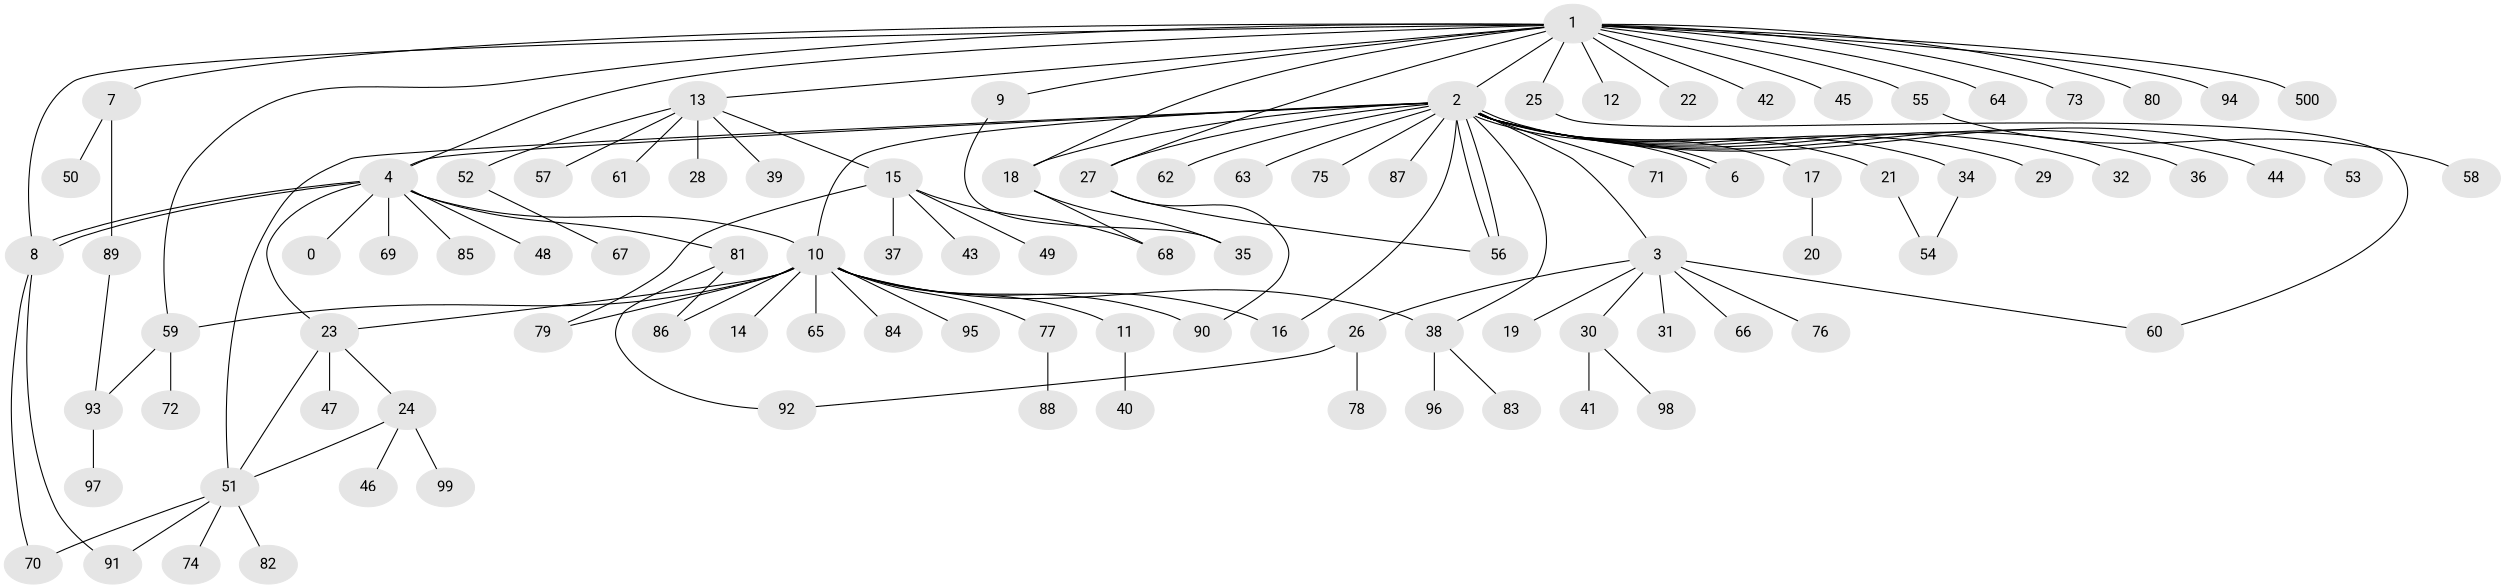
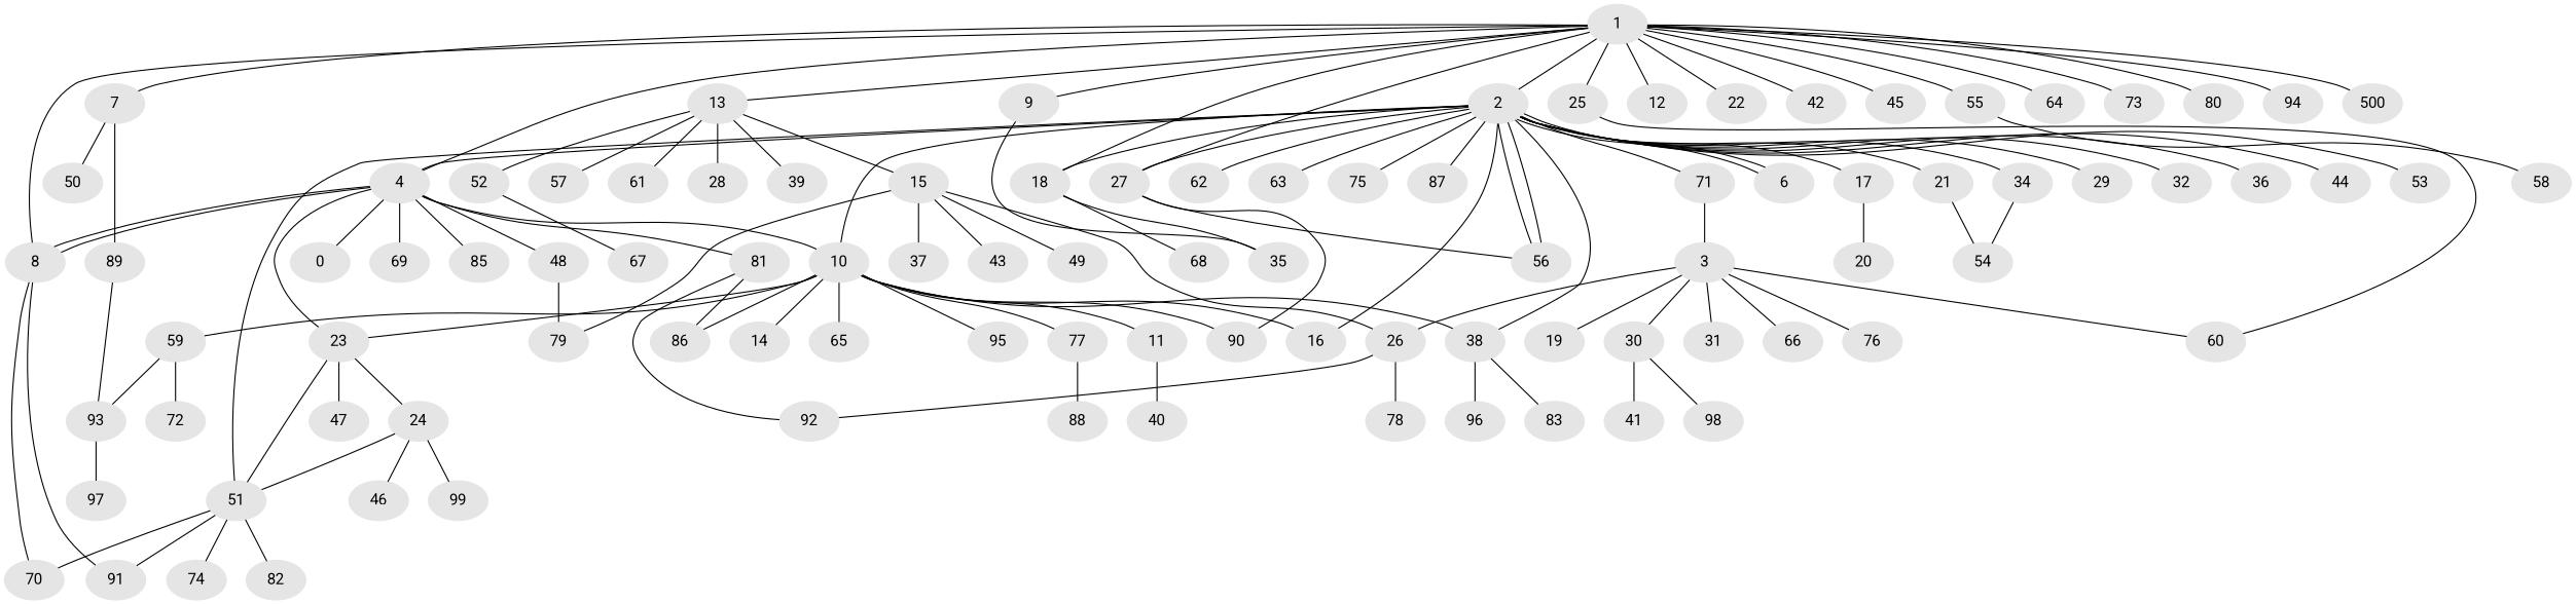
  graph {
    fontname=Roboto
    node [color=gray90 fontname=Roboto style=filled]
    edge [fontname=Roboto]
    1
    2
    4
    7
    8
    9
    12
    13
    18
    22
    25
    27
    42
    45
    55
    59
    64
    73
    80
    94
    n21 [label=500]
    3
    6
    10
    16
    17
    21
    29
    32
    34
    36
    38
    44
    51
    53
    56
    62
    63
    71
    75
    87
    n42 [label=0]
    23
    48
    69
    81
    85
    50
    89
    70
    91
    35
    15
    28
    39
    52
    57
    61
    68
    60
    90
    58
    72
    93
    19
    26
    30
    31
    66
    76
    11
    14
    65
    77
    79
-   84
    86
    95
    20
    54
    83
    96
    74
    82
    78
    92
    41
    98
    24
    47
    40
    88
    37
    43
    49
    67
    46
    99
    97
    1 -- 2
    1 -- 4
    1 -- 7
    1 -- 8
    1 -- 9
    1 -- 12
    1 -- 13
    1 -- 18
    1 -- 22
    1 -- 25
    1 -- 27
    1 -- 42
    1 -- 45
    1 -- 55
-   1 -- 59
    1 -- 64
    1 -- 73
    1 -- 80
    1 -- 94
    1 -- n21
    2 -- 4
    2 -- 18
    2 -- 27
-   2 -- 3
+   71 -- 3
    2 -- 6
    2 -- 6
    2 -- 10
    2 -- 16
    2 -- 17
    2 -- 21
    2 -- 29
    2 -- 32
    2 -- 34
    2 -- 36
    2 -- 38
    2 -- 44
    2 -- 51
    2 -- 53
    2 -- 56
    2 -- 56
    2 -- 62
    2 -- 63
    2 -- 71
    2 -- 75
    2 -- 87
    4 -- 8
    4 -- 8
    4 -- 10
    4 -- n42
    4 -- 23
    4 -- 48
    4 -- 69
    4 -- 81
    4 -- 85
    7 -- 50
    7 -- 89
    8 -- 70
    8 -- 91
    9 -- 35
    13 -- 15
    13 -- 28
    13 -- 39
    13 -- 52
    13 -- 57
    13 -- 61
    18 -- 35
    18 -- 68
    25 -- 60
    27 -- 56
    27 -- 90
    55 -- 58
    59 -- 72
    59 -- 93
    3 -- 60
    3 -- 19
    3 -- 26
    3 -- 30
    3 -- 31
    3 -- 66
    3 -- 76
    10 -- 59
    10 -- 16
    10 -- 38
    10 -- 23
    10 -- 90
    10 -- 11
    10 -- 14
    10 -- 65
    10 -- 77
-   10 -- 79
-   10 -- 84
+   48 -- 79
    10 -- 86
    10 -- 95
    17 -- 20
    21 -- 54
    34 -- 54
    38 -- 83
    38 -- 96
    51 -- 70
    51 -- 91
    51 -- 74
    51 -- 82
    23 -- 51
    23 -- 24
    23 -- 47
    81 -- 86
    81 -- 92
    89 -- 93
-   15 -- 68
+   15 -- 26
    15 -- 79
    15 -- 37
    15 -- 43
    15 -- 49
    52 -- 67
    93 -- 97
    26 -- 78
    26 -- 92
    30 -- 41
    30 -- 98
    11 -- 40
    77 -- 88
    24 -- 51
    24 -- 46
    24 -- 99
  }
